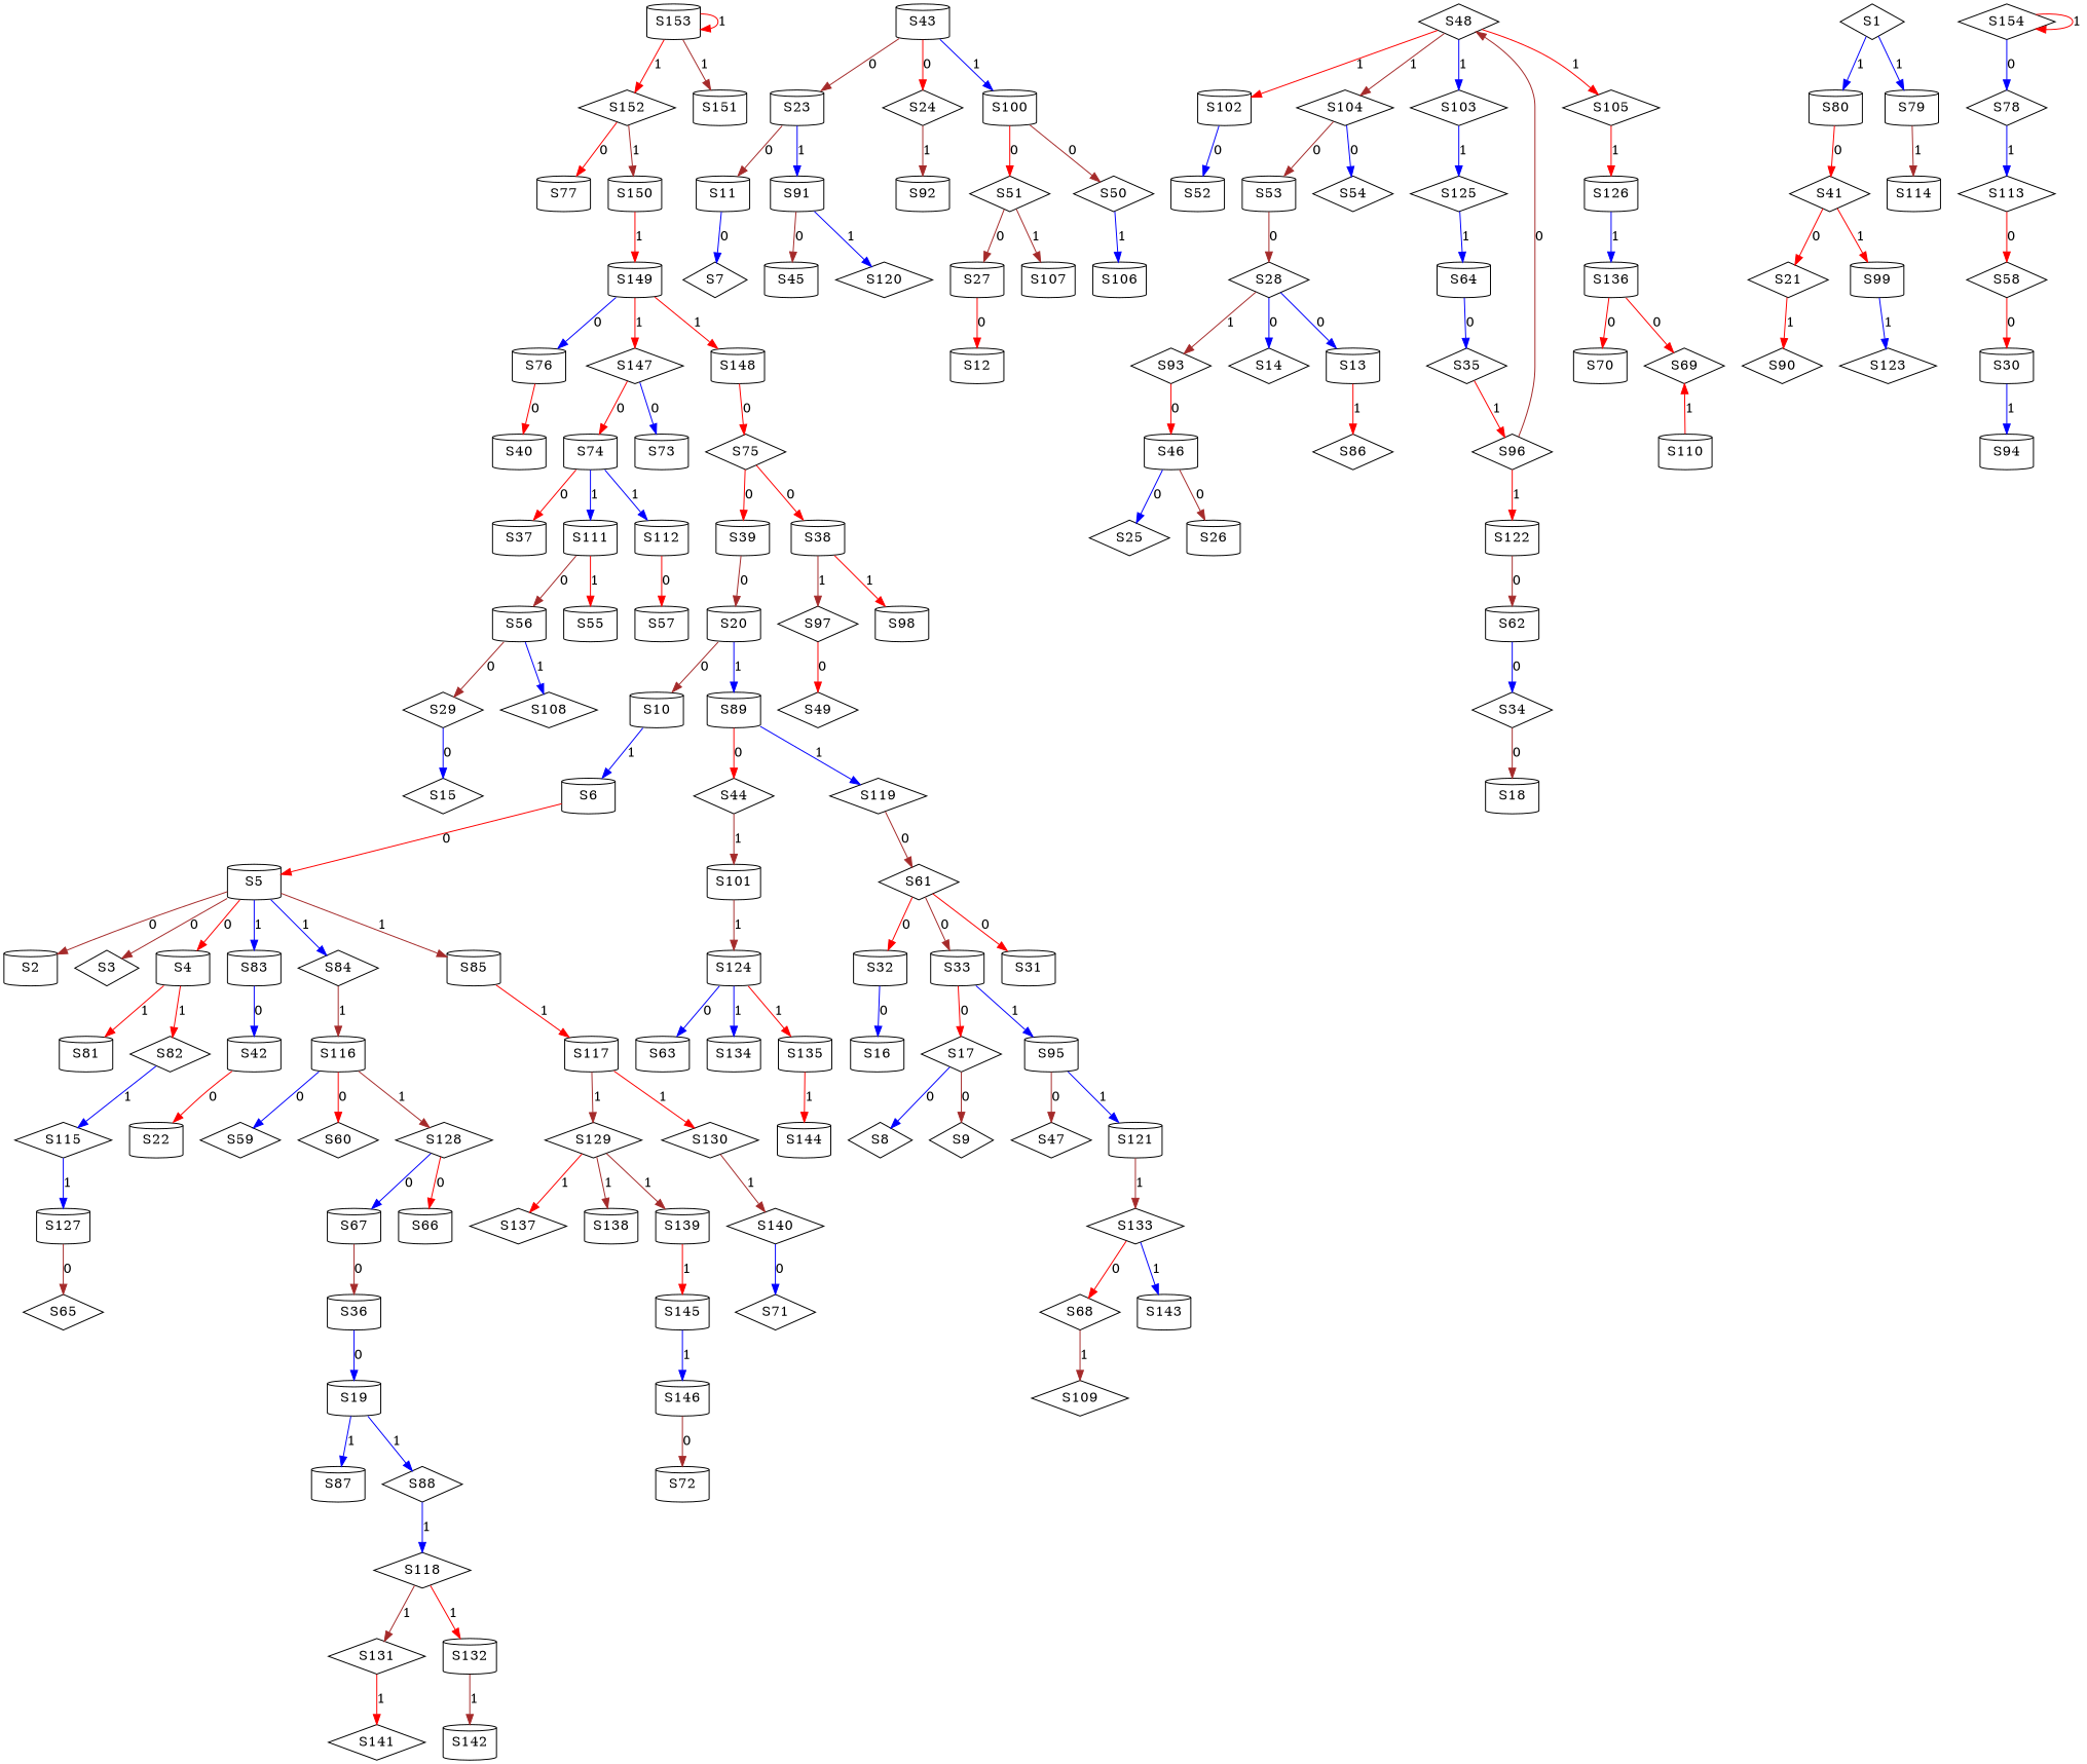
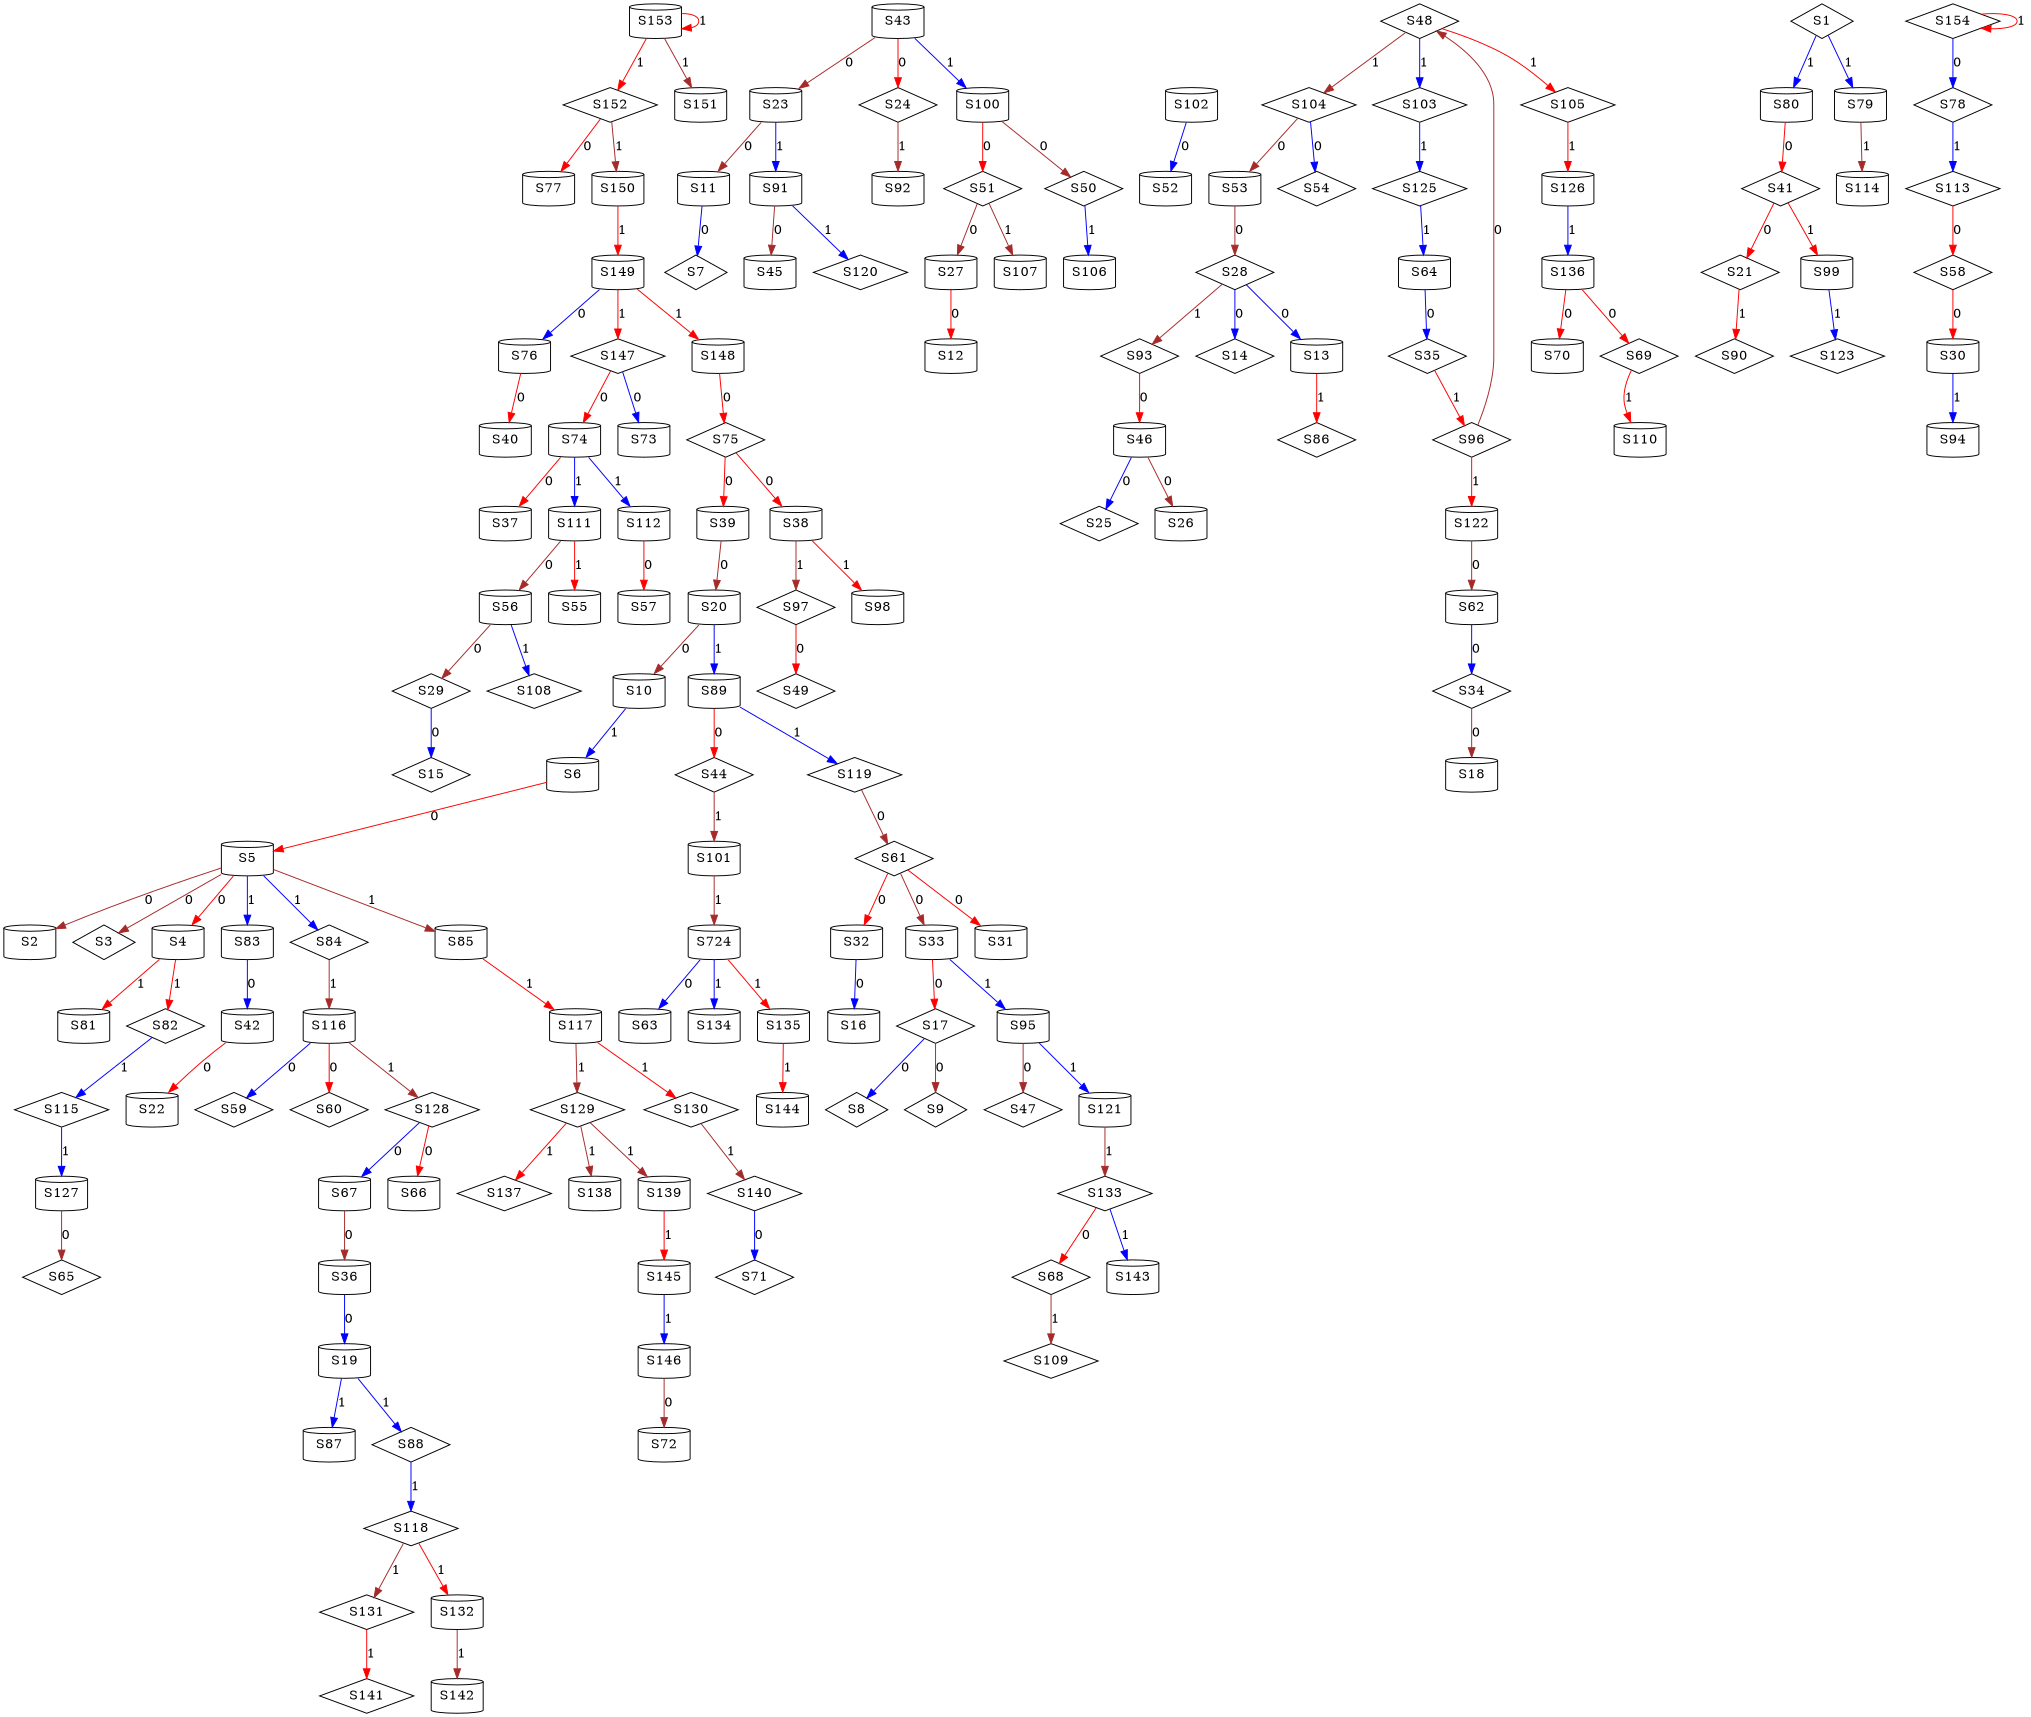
  strict digraph {
    node [shape=cylinder]
    edge [color=red]
    S5
    S2
    S3 [shape=diamond]
    S4
    S83
    S84 [shape=diamond]
    S85
    S81
    S82 [shape=diamond]
    S42
    S116
    S117
    S115 [shape=diamond]
    S6
    S10
    S7 [shape=diamond]
    S11
    S17 [shape=diamond]
    S8 [shape=diamond]
    S9 [shape=diamond]
    S20
    S89
    S44 [shape=diamond]
    S119 [shape=diamond]
    S23
    S91
    S45
    S120 [shape=diamond]
    S27
    S12
    S28 [shape=diamond]
    S13
    S14 [shape=diamond]
    S93 [shape=diamond]
    S86 [shape=diamond]
    S46
    S29 [shape=diamond]
    S15 [shape=diamond]
    S32
    S16
    S33
    S95
    S47 [shape=diamond]
    S121
    S34 [shape=diamond]
    S18
    S36
    S19
    S87
    S88 [shape=diamond]
    S118 [shape=diamond]
    S39
    S41 [shape=diamond]
    S21 [shape=diamond]
    S99
    S90 [shape=diamond]
    S123 [shape=diamond]
    S22
    S43
    S24 [shape=diamond]
    S100
    S92
    S51 [shape=diamond]
    S50 [shape=diamond]
    S25 [shape=diamond]
    S26
    S107
    S53
    S56
    S108 [shape=diamond]
    S58 [shape=diamond]
    S30
    S94
    S61 [shape=diamond]
    S31
    S62
    S35 [shape=diamond]
    S64
    S96 [shape=diamond]
    S48 [shape=diamond]
    S122
    S67
    S74
    S37
    S111
    S112
    S55
    S57
    S75 [shape=diamond]
    S38
    S97 [shape=diamond]
    S98
    S49 [shape=diamond]
    S76
    S40
    S80
    S101
-   S124
+   S124 [label=S724]
    S133 [shape=diamond]
    S102
    S104 [shape=diamond]
    S103 [shape=diamond]
    S105 [shape=diamond]
    S52
    S54 [shape=diamond]
    S125 [shape=diamond]
    S126
    S106
    S113 [shape=diamond]
    S59 [shape=diamond]
    S60 [shape=diamond]
    S128 [shape=diamond]
    S66
    S63
    S134
    S135
    S144
    S65 [shape=diamond]
    S127
    S68 [shape=diamond]
    S143
    S109 [shape=diamond]
    S69 [shape=diamond]
    S136
    S70
    S110
    S140 [shape=diamond]
    S71 [shape=diamond]
    S146
    S72
    S147 [shape=diamond]
    S73
    S148
    S149
    S152 [shape=diamond]
    S77
    S150
    S154 [shape=diamond]
    S78 [shape=diamond]
    S1 [shape=diamond]
    S79
    S114
    S129 [shape=diamond]
    S130 [shape=diamond]
    S131 [shape=diamond]
    S132
    S137 [shape=diamond]
    S138
    S139
    S141 [shape=diamond]
    S142
    S145
    S153
    S151
    S5 -> S2 [color=brown label=0]
    S5 -> S3 [color=brown label=0]
    S5 -> S4 [label=0]
    S5 -> S83 [color=blue label=1]
    S5 -> S84 [color=blue label=1]
    S5 -> S85 [color=brown label=1]
    S4 -> S81 [label=1]
    S4 -> S82 [label=1]
    S83 -> S42 [color=blue label=0]
    S84 -> S116 [color=brown label=1]
    S85 -> S117 [label=1]
    S82 -> S115 [color=blue label=1]
    S42 -> S22 [label=0]
    S116 -> S59 [color=blue label=0]
    S116 -> S60 [label=0]
    S116 -> S128 [color=brown label=1]
    S117 -> S129 [color=brown label=1]
    S117 -> S130 [label=1]
    S115 -> S127 [color=blue label=1]
    S6 -> S5 [label=0]
    S10 -> S6 [color=blue label=1]
    S11 -> S7 [color=blue label=0]
    S17 -> S8 [color=blue label=0]
    S17 -> S9 [color=brown label=0]
    S20 -> S10 [color=brown label=0]
    S20 -> S89 [color=blue label=1]
    S89 -> S44 [label=0]
    S89 -> S119 [color=blue label=1]
    S44 -> S101 [color=brown label=1]
    S119 -> S61 [color=brown label=0]
    S23 -> S11 [color=brown label=0]
    S23 -> S91 [color=blue label=1]
    S91 -> S45 [color=brown label=0]
    S91 -> S120 [color=blue label=1]
    S27 -> S12 [label=0]
    S28 -> S13 [color=blue label=0]
    S28 -> S14 [color=blue label=0]
    S28 -> S93 [color=brown label=1]
    S13 -> S86 [label=1]
    S93 -> S46 [label=0]
    S46 -> S25 [color=blue label=0]
    S46 -> S26 [color=brown label=0]
    S29 -> S15 [color=blue label=0]
    S32 -> S16 [color=blue label=0]
    S33 -> S17 [label=0]
    S33 -> S95 [color=blue label=1]
    S95 -> S47 [color=brown label=0]
    S95 -> S121 [color=blue label=1]
    S121 -> S133 [color=brown label=1]
    S34 -> S18 [color=brown label=0]
    S36 -> S19 [color=blue label=0]
    S19 -> S87 [color=blue label=1]
    S19 -> S88 [color=blue label=1]
    S88 -> S118 [color=blue label=1]
    S118 -> S131 [color=brown label=1]
    S118 -> S132 [label=1]
    S39 -> S20 [color=brown label=0]
    S41 -> S21 [label=0]
    S41 -> S99 [label=1]
    S21 -> S90 [label=1]
    S99 -> S123 [color=blue label=1]
    S43 -> S23 [color=brown label=0]
    S43 -> S24 [label=0]
    S43 -> S100 [color=blue label=1]
    S24 -> S92 [color=brown label=1]
    S100 -> S51 [label=0]
    S100 -> S50 [color=brown label=0]
    S51 -> S27 [color=brown label=0]
    S51 -> S107 [color=brown label=1]
    S50 -> S106 [color=blue label=1]
    S53 -> S28 [color=brown label=0]
    S56 -> S29 [color=brown label=0]
    S56 -> S108 [color=blue label=1]
    S58 -> S30 [label=0]
    S30 -> S94 [color=blue label=1]
    S61 -> S32 [label=0]
    S61 -> S33 [color=brown label=0]
    S61 -> S31 [label=0]
    S62 -> S34 [color=blue label=0]
    S35 -> S96 [label=1]
    S64 -> S35 [color=blue label=0]
    S96 -> S48 [color=brown label=0]
    S96 -> S122 [label=1]
-   S48 -> S102 [label=1]
    S48 -> S104 [color=brown label=1]
    S48 -> S103 [color=blue label=1]
    S48 -> S105 [label=1]
    S122 -> S62 [color=brown label=0]
    S67 -> S36 [color=brown label=0]
    S74 -> S37 [label=0]
    S74 -> S111 [color=blue label=1]
    S74 -> S112 [color=blue label=1]
    S111 -> S56 [color=brown label=0]
    S111 -> S55 [label=1]
    S112 -> S57 [label=0]
    S75 -> S39 [label=0]
    S75 -> S38 [label=0]
    S38 -> S97 [color=brown label=1]
    S38 -> S98 [label=1]
    S97 -> S49 [label=0]
    S76 -> S40 [label=0]
    S80 -> S41 [label=0]
    S101 -> S124 [color=brown label=1]
    S124 -> S63 [color=blue label=0]
    S124 -> S134 [color=blue label=1]
    S124 -> S135 [label=1]
    S133 -> S68 [label=0]
    S133 -> S143 [color=blue label=1]
    S102 -> S52 [color=blue label=0]
    S104 -> S53 [color=brown label=0]
    S104 -> S54 [color=blue label=0]
    S103 -> S125 [color=blue label=1]
    S105 -> S126 [label=1]
    S125 -> S64 [color=blue label=1]
    S126 -> S136 [color=blue label=1]
    S113 -> S58 [label=0]
    S128 -> S67 [color=blue label=0]
    S128 -> S66 [label=0]
    S135 -> S144 [label=1]
    S127 -> S65 [color=brown label=0]
    S68 -> S109 [color=brown label=1]
-   S110 -> S69 [label=1]
+   S69 -> S110 [label=1]
    S136 -> S69 [label=0]
    S136 -> S70 [label=0]
    S140 -> S71 [color=blue label=0]
    S146 -> S72 [color=brown label=0]
    S147 -> S74 [label=0]
    S147 -> S73 [color=blue label=0]
    S148 -> S75 [label=0]
    S149 -> S76 [color=blue label=0]
    S149 -> S147 [label=1]
    S149 -> S148 [label=1]
    S152 -> S77 [label=0]
    S152 -> S150 [color=brown label=1]
    S150 -> S149 [label=1]
    S154 -> S154 [label=1]
    S154 -> S78 [color=blue label=0]
    S78 -> S113 [color=blue label=1]
    S1 -> S80 [color=blue label=1]
    S1 -> S79 [color=blue label=1]
    S79 -> S114 [color=brown label=1]
    S129 -> S137 [label=1]
    S129 -> S138 [color=brown label=1]
    S129 -> S139 [color=brown label=1]
    S130 -> S140 [color=brown label=1]
    S131 -> S141 [label=1]
    S132 -> S142 [color=brown label=1]
    S139 -> S145 [label=1]
    S145 -> S146 [color=blue label=1]
    S153 -> S152 [label=1]
    S153 -> S153 [label=1]
    S153 -> S151 [color=brown label=1]
  }
